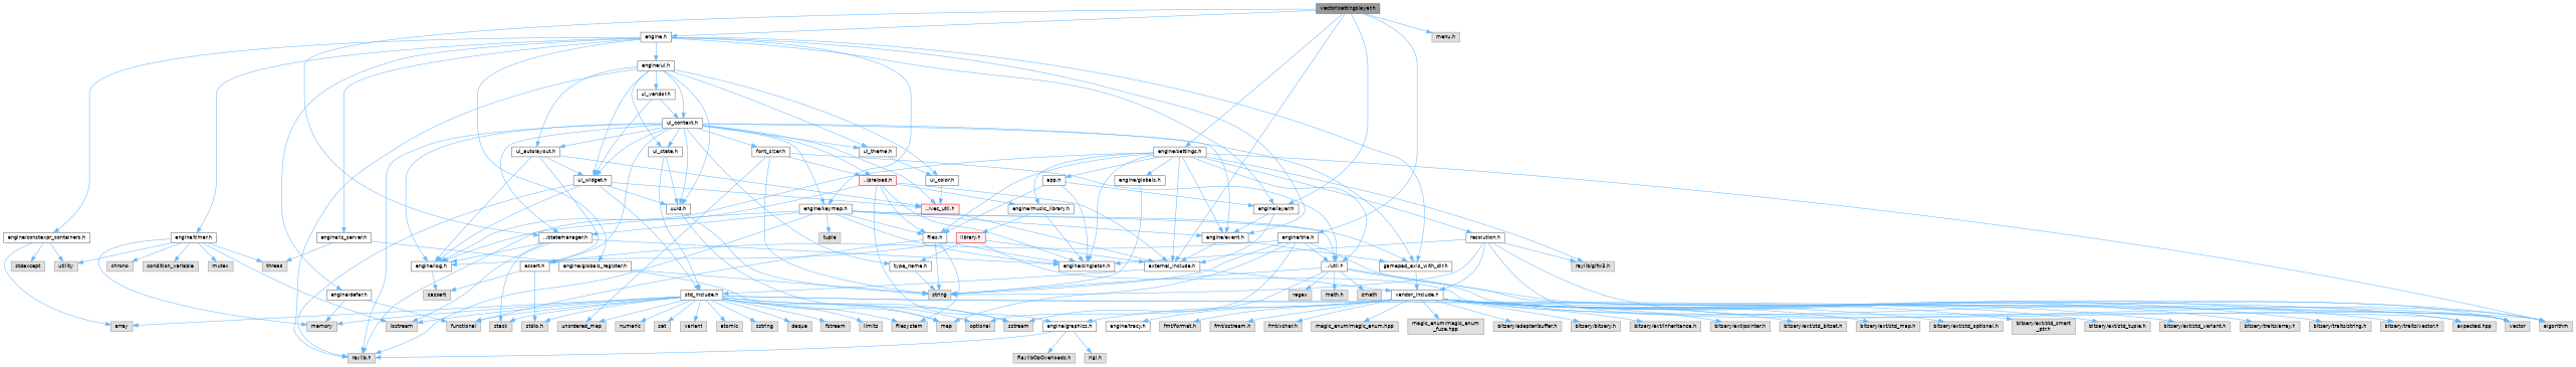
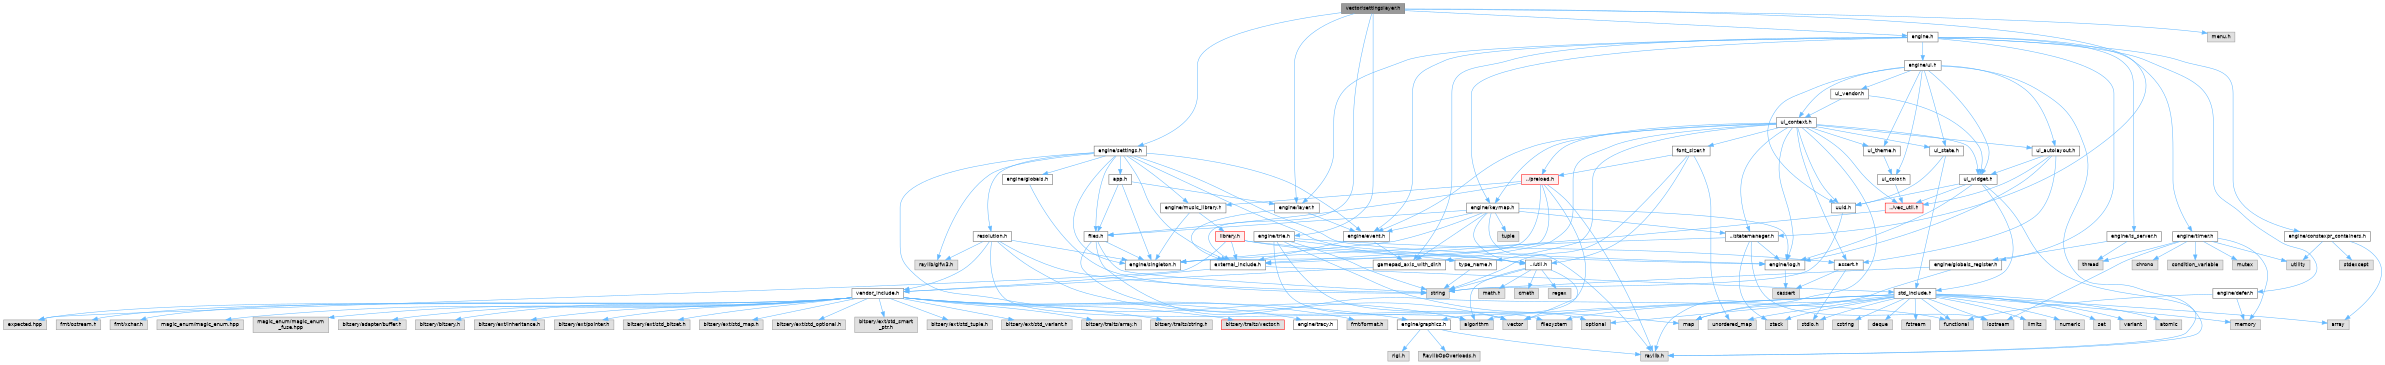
  digraph {
    node [color=grey60 fillcolor="#E0E0E0" fontname=Helvetica fontsize=10 shape=box style=filled]
    edge [color=steelblue1 fontname=Helvetica fontsize=10 labelfontname=Helvetica labelfontsize=10 style=solid]
    n1 [color=gray40 fillcolor=grey60 fontcolor=black height=0.2 label="vector/settingslayer.h" width=0.4]
    n2 [color=grey40 fillcolor=white height=0.2 label="external_include.h" width=0.4]
    n3 [color=grey40 fillcolor=white height=0.2 label="engine.h" width=0.4]
    n4 [color=grey40 fillcolor=white height=0.2 label="../statemanager.h" width=0.4]
    n5 [color=grey40 fillcolor=white height=0.2 label="engine/layer.h" width=0.4]
    n6 [color=grey40 fillcolor=white height=0.2 label="engine/settings.h" width=0.4]
    n7 [color=grey40 fillcolor=white height=0.2 label="engine/trie.h" width=0.4]
    n8 [height=0.2 label="menu.h" width=0.4]
    n9 [color=grey40 fillcolor=white height=0.2 label="std_include.h" width=0.4]
    n10 [color=grey40 fillcolor=white height=0.2 label="vendor_include.h" width=0.4]
    n11 [color=grey40 fillcolor=white height=0.2 label="engine/constexpr_containers.h" width=0.4]
    n12 [color=grey40 fillcolor=white height=0.2 label="engine/defer.h" width=0.4]
    n13 [color=grey40 fillcolor=white height=0.2 label="engine/event.h" width=0.4]
    n14 [color=grey40 fillcolor=white height=0.2 label="gamepad_axis_with_dir.h" width=0.4]
    n15 [color=grey40 fillcolor=white height=0.2 label="engine/globals_register.h" width=0.4]
    n16 [color=grey40 fillcolor=white height=0.2 label="engine/is_server.h" width=0.4]
    n17 [color=grey40 fillcolor=white height=0.2 label="engine/keymap.h" width=0.4]
    n18 [color=grey40 fillcolor=white height=0.2 label="engine/timer.h" width=0.4]
    n19 [color=grey40 fillcolor=white height=0.2 label="engine/ui.h" width=0.4]
    n20 [height=0.2 label=iostream width=0.4]
    n21 [height=0.2 label=stack width=0.4]
    n22 [color=grey40 fillcolor=white height=0.2 label="engine/log.h" width=0.4]
    n23 [color=grey40 fillcolor=white height=0.2 label="engine/singleton.h" width=0.4]
    n24 [height=0.2 label=algorithm width=0.4]
    n25 [color=grey40 fillcolor=white height=0.2 label="../util.h" width=0.4]
    n26 [color=grey40 fillcolor=white height=0.2 label="files.h" width=0.4]
    n27 [color=grey40 fillcolor=white height=0.2 label="engine/music_library.h" width=0.4]
    n28 [height=0.2 label="raylib/glfw3.h" width=0.4]
    n29 [color=grey40 fillcolor=white height=0.2 label="app.h" width=0.4]
    n30 [color=grey40 fillcolor=white height=0.2 label="engine/globals.h" width=0.4]
    n31 [color=grey40 fillcolor=white height=0.2 label="resolution.h" width=0.4]
    n32 [height=0.2 label=map width=0.4]
    n33 [height=0.2 label=optional width=0.4]
    n34 [height=0.2 label=vector width=0.4]
    n35 [height=0.2 label=string width=0.4]
    n36 [color=grey40 fillcolor=white height=0.2 label="assert.h" width=0.4]
    n37 [height=0.2 label="stdio.h" width=0.4]
    n38 [height=0.2 label=array width=0.4]
    n39 [height=0.2 label=atomic width=0.4]
    n40 [height=0.2 label=cstring width=0.4]
    n41 [height=0.2 label=deque width=0.4]
    n42 [height=0.2 label=filesystem width=0.4]
    n43 [height=0.2 label=fstream width=0.4]
    n44 [height=0.2 label=functional width=0.4]
    n45 [height=0.2 label=limits width=0.4]
    n46 [height=0.2 label=memory width=0.4]
    n47 [height=0.2 label=numeric width=0.4]
    n48 [height=0.2 label=set width=0.4]
-   n49 [height=0.2 label=sstream width=0.4]
    n50 [height=0.2 label=unordered_map width=0.4]
    n51 [height=0.2 label=variant width=0.4]
    n52 [color=grey40 fillcolor=white height=0.2 label="engine/graphics.h" width=0.4]
    n53 [height=0.2 label="fmt/format.h" width=0.4]
    n54 [height=0.2 label="fmt/ostream.h" width=0.4]
    n55 [height=0.2 label="fmt/xchar.h" width=0.4]
    n56 [height=0.2 label="expected.hpp" width=0.4]
    n57 [height=0.2 label="magic_enum/magic_enum.hpp" width=0.4]
    n58 [height=0.2 label="magic_enum/magic_enum\l_fuse.hpp" width=0.4]
    n59 [height=0.2 label="bitsery/adapter/buffer.h" width=0.4]
    n60 [height=0.2 label="bitsery/bitsery.h" width=0.4]
    n61 [height=0.2 label="bitsery/ext/inheritance.h" width=0.4]
    n62 [height=0.2 label="bitsery/ext/pointer.h" width=0.4]
    n63 [height=0.2 label="bitsery/ext/std_bitset.h" width=0.4]
    n64 [height=0.2 label="bitsery/ext/std_map.h" width=0.4]
    n65 [height=0.2 label="bitsery/ext/std_optional.h" width=0.4]
    n66 [height=0.2 label="bitsery/ext/std_smart\l_ptr.h" width=0.4]
    n67 [height=0.2 label="bitsery/ext/std_tuple.h" width=0.4]
    n68 [height=0.2 label="bitsery/ext/std_variant.h" width=0.4]
    n69 [height=0.2 label="bitsery/traits/array.h" width=0.4]
    n70 [height=0.2 label="bitsery/traits/string.h" width=0.4]
-   n71 [height=0.2 label="bitsery/traits/vector.h" width=0.4]
+   n71 [color=red height=0.2 label="bitsery/traits/vector.h" width=0.4]
    n72 [color=grey40 fillcolor=white height=0.2 label="engine/tracy.h" width=0.4]
    n73 [height=0.2 label="raylib.h" width=0.4]
    n74 [height=0.2 label="rlgl.h" width=0.4]
    n75 [height=0.2 label="RaylibOpOverloads.h" width=0.4]
    n76 [height=0.2 label=stdexcept width=0.4]
    n77 [height=0.2 label=utility width=0.4]
    n78 [height=0.2 label=thread width=0.4]
    n79 [height=0.2 label=tuple width=0.4]
    n80 [height=0.2 label=chrono width=0.4]
    n81 [height=0.2 label=condition_variable width=0.4]
    n82 [height=0.2 label=mutex width=0.4]
    n83 [color=grey40 fillcolor=white height=0.2 label="ui_autolayout.h" width=0.4]
    n84 [color=grey40 fillcolor=white height=0.2 label="ui_widget.h" width=0.4]
    n85 [color=grey40 fillcolor=white height=0.2 label="uuid.h" width=0.4]
    n86 [color=grey40 fillcolor=white height=0.2 label="ui_color.h" width=0.4]
    n87 [color=grey40 fillcolor=white height=0.2 label="ui_vendor.h" width=0.4]
    n88 [color=grey40 fillcolor=white height=0.2 label="ui_context.h" width=0.4]
    n89 [color=grey40 fillcolor=white height=0.2 label="ui_state.h" width=0.4]
    n90 [color=grey40 fillcolor=white height=0.2 label="ui_theme.h" width=0.4]
    n91 [height=0.2 label=cassert width=0.4]
    n92 [height=0.2 label="math.h" width=0.4]
    n93 [height=0.2 label=cmath width=0.4]
    n94 [height=0.2 label=regex width=0.4]
    n95 [color=red fillcolor="#FFF0F0" height=0.2 label="../vec_util.h" width=0.4]
    n96 [color=red fillcolor="#FFF0F0" height=0.2 label="../preload.h" width=0.4]
    n97 [color=grey40 fillcolor=white height=0.2 label="type_name.h" width=0.4]
    n98 [color=grey40 fillcolor=white height=0.2 label="font_sizer.h" width=0.4]
    n99 [color=red fillcolor="#FFF0F0" height=0.2 label="library.h" width=0.4]
    n1 -> n2
    n1 -> n3
    n1 -> n4
    n1 -> n5
    n1 -> n6
    n1 -> n7
    n1 -> n8
    n2 -> n9
    n2 -> n10
    n3 -> n5
    n3 -> n11
    n3 -> n12
    n3 -> n13
    n3 -> n14
    n3 -> n15
    n3 -> n16
    n3 -> n17
    n3 -> n18
    n3 -> n19
    n4 -> n20
    n4 -> n21
    n4 -> n22
    n4 -> n23
    n5 -> n2
    n5 -> n13
    n6 -> n2
    n6 -> n13
    n6 -> n22
    n6 -> n23
    n6 -> n24
    n6 -> n25
    n6 -> n26
    n6 -> n27
    n6 -> n28
    n6 -> n29
    n6 -> n30
    n6 -> n31
    n7 -> n25
    n7 -> n32
    n7 -> n33
    n7 -> n34
    n7 -> n35
    n7 -> n36
    n9 -> n20
    n9 -> n21
    n9 -> n24
    n9 -> n32
    n9 -> n33
    n9 -> n34
    n9 -> n37
    n9 -> n38
    n9 -> n39
    n9 -> n40
    n9 -> n41
    n9 -> n42
    n9 -> n43
    n9 -> n44
    n9 -> n45
    n9 -> n46
    n9 -> n47
    n9 -> n48
-   n9 -> n49
    n9 -> n50
    n9 -> n51
    n10 -> n52
    n10 -> n53
    n10 -> n54
    n10 -> n55
    n10 -> n56
    n10 -> n57
    n10 -> n58
    n10 -> n59
    n10 -> n60
    n10 -> n61
    n10 -> n62
    n10 -> n63
    n10 -> n64
    n10 -> n65
    n10 -> n66
    n10 -> n67
    n10 -> n68
    n10 -> n69
    n10 -> n70
    n10 -> n71
    n10 -> n72
    n11 -> n38
    n11 -> n76
    n11 -> n77
    n12 -> n44
    n12 -> n46
    n13 -> n2
    n13 -> n14
    n14 -> n10
    n15 -> n32
    n15 -> n35
    n16 -> n15
    n16 -> n78
    n17 -> n4
    n17 -> n13
    n17 -> n14
    n17 -> n22
    n17 -> n23
    n17 -> n25
    n17 -> n26
    n17 -> n73
    n17 -> n79
    n18 -> n20
    n18 -> n46
    n18 -> n77
    n18 -> n78
    n18 -> n80
    n18 -> n81
    n18 -> n82
    n19 -> n73
    n19 -> n83
    n19 -> n84
    n19 -> n85
    n19 -> n86
    n19 -> n87
    n19 -> n88
    n19 -> n89
    n19 -> n90
    n22 -> n91
    n25 -> n24
    n25 -> n34
    n25 -> n35
-   n25 -> n49
    n25 -> n92
    n25 -> n93
    n25 -> n94
    n26 -> n23
    n26 -> n35
    n26 -> n42
    n26 -> n44
    n27 -> n23
    n27 -> n99
    n29 -> n5
    n29 -> n23
    n29 -> n26
    n30 -> n35
    n31 -> n10
    n31 -> n23
    n31 -> n24
    n31 -> n28
    n31 -> n34
    n31 -> n35
    n36 -> n37
    n36 -> n91
    n52 -> n73
    n52 -> n74
    n52 -> n75
    n83 -> n22
    n83 -> n36
    n83 -> n84
    n83 -> n95
    n84 -> n9
    n84 -> n22
    n84 -> n73
    n84 -> n85
    n84 -> n95
    n85 -> n35
-   n85 -> n49
    n86 -> n95
    n87 -> n84
    n87 -> n88
    n88 -> n4
    n88 -> n13
    n88 -> n14
    n88 -> n17
    n88 -> n22
    n88 -> n36
    n88 -> n73
    n88 -> n83
    n88 -> n84
    n88 -> n85
    n88 -> n89
    n88 -> n90
    n88 -> n95
    n88 -> n96
    n88 -> n97
    n88 -> n98
    n89 -> n9
    n89 -> n85
    n90 -> n86
    n95 -> n2
    n96 -> n2
    n96 -> n23
    n96 -> n26
    n96 -> n27
    n96 -> n52
    n96 -> n73
    n97 -> n35
    n98 -> n25
    n98 -> n35
    n98 -> n50
    n98 -> n96
    n99 -> n2
    n99 -> n22
    n99 -> n56
    n99 -> n97
  }
